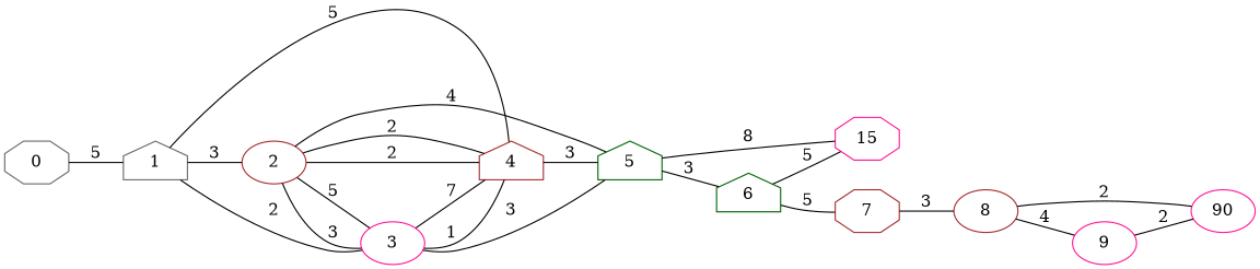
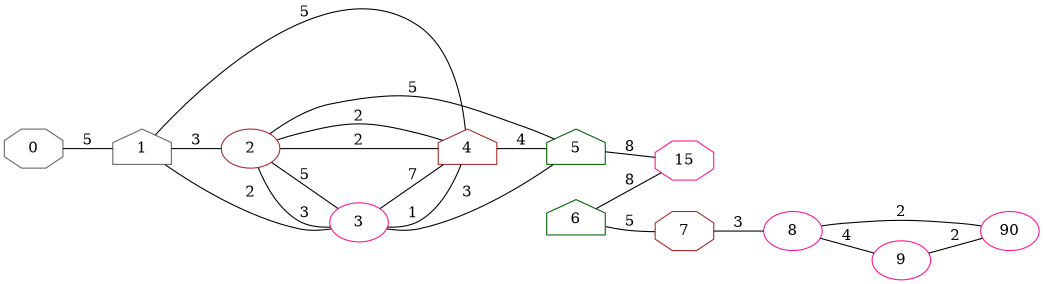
  graph {
    rankdir=LR
    node [color=brown shape=ellipse weight=1]
    0 [color=gray40 shape=octagon]
    1 [color=gray40 shape=house]
    2
    3 [color=deeppink]
    4 [shape=house]
    5 [color=darkgreen shape=house]
    6 [color=darkgreen shape=house]
    n8 [color=deeppink label=15 shape=octagon weight=4]
    7 [shape=octagon]
-   8
+   8 [color=deeppink]
    9 [color=deeppink]
    n12 [color=deeppink label=90]
    0 -- 1 [label=5]
    1 -- 2 [label=3]
    1 -- 3 [label=2]
    1 -- 4 [label=5]
    2 -- 3 [label=3]
    2 -- 3 [label=5]
    2 -- 4 [label=2]
    2 -- 4 [label=2]
-   2 -- 5 [label=4]
+   2 -- 5 [label=5]
    3 -- 4 [label=1]
    3 -- 4 [label=7]
    3 -- 5 [label=3]
-   4 -- 5 [label=3]
-   5 -- 6 [label=3]
+   4 -- 5 [label=4]
    5 -- n8 [label=8]
-   6 -- n8 [label=5]
+   6 -- n8 [label=8]
    6 -- 7 [label=5]
    7 -- 8 [label=3]
    8 -- 9 [label=4]
    8 -- n12 [label=2]
    9 -- n12 [label=2]
  }
